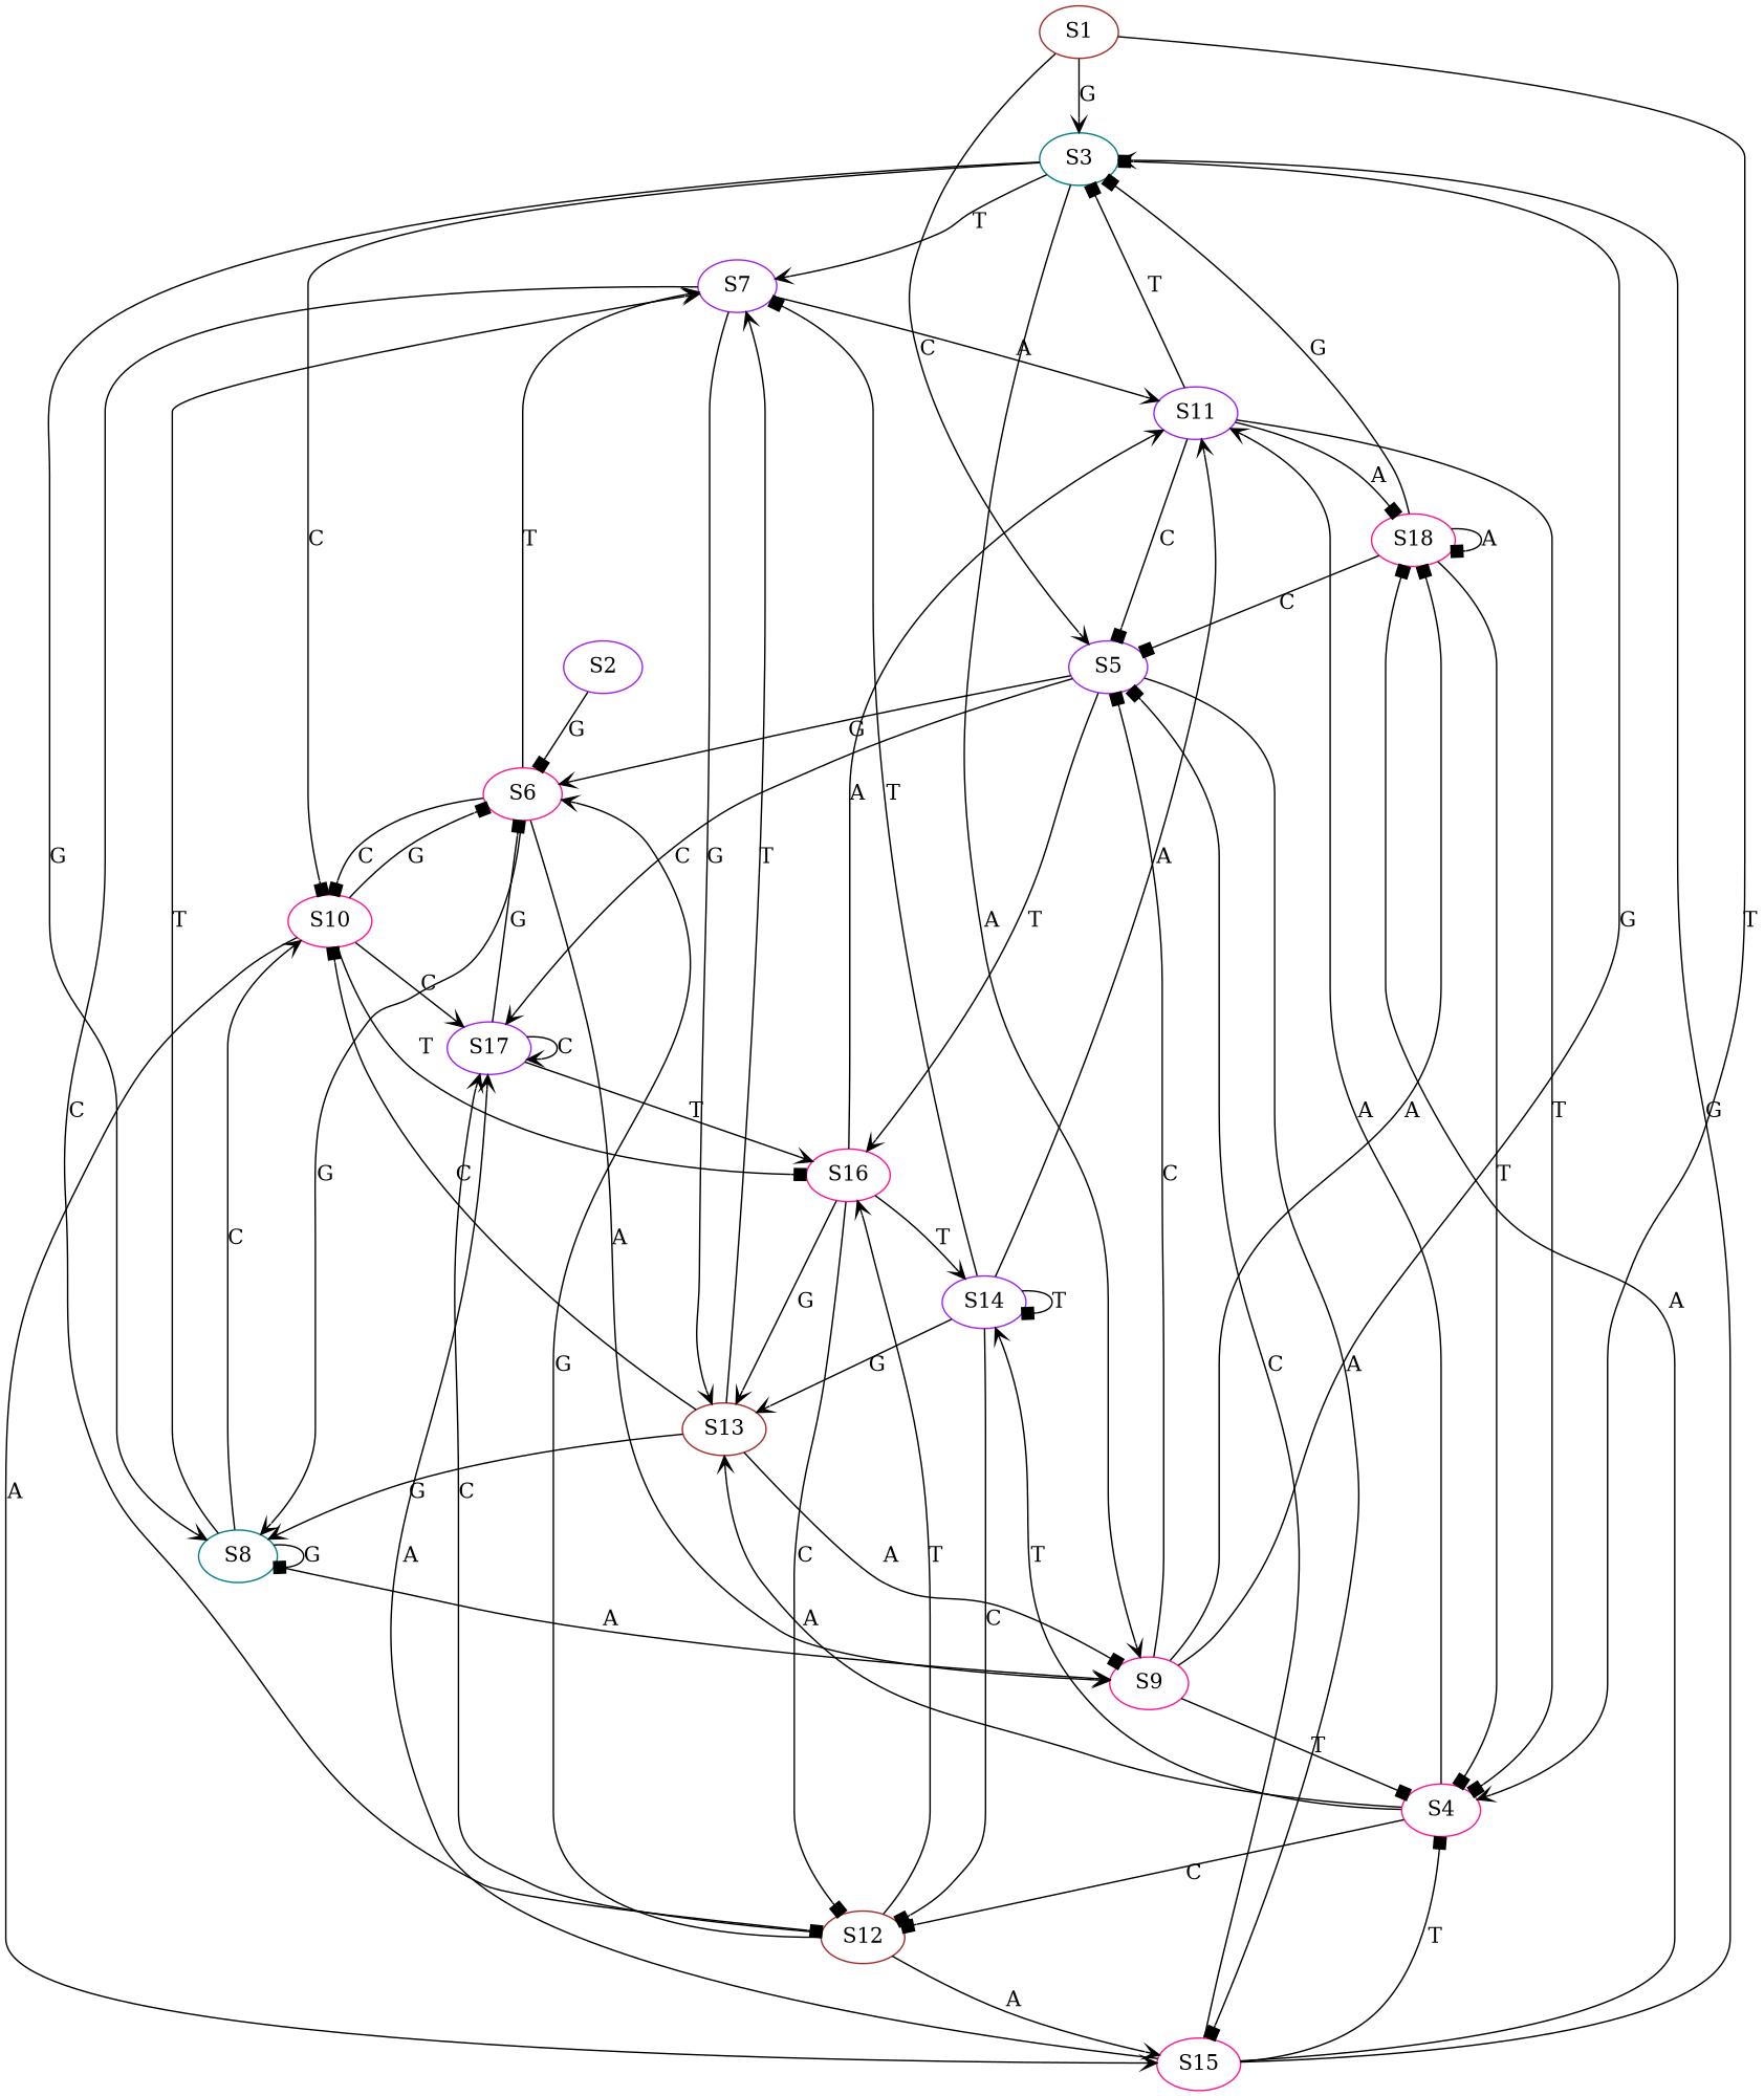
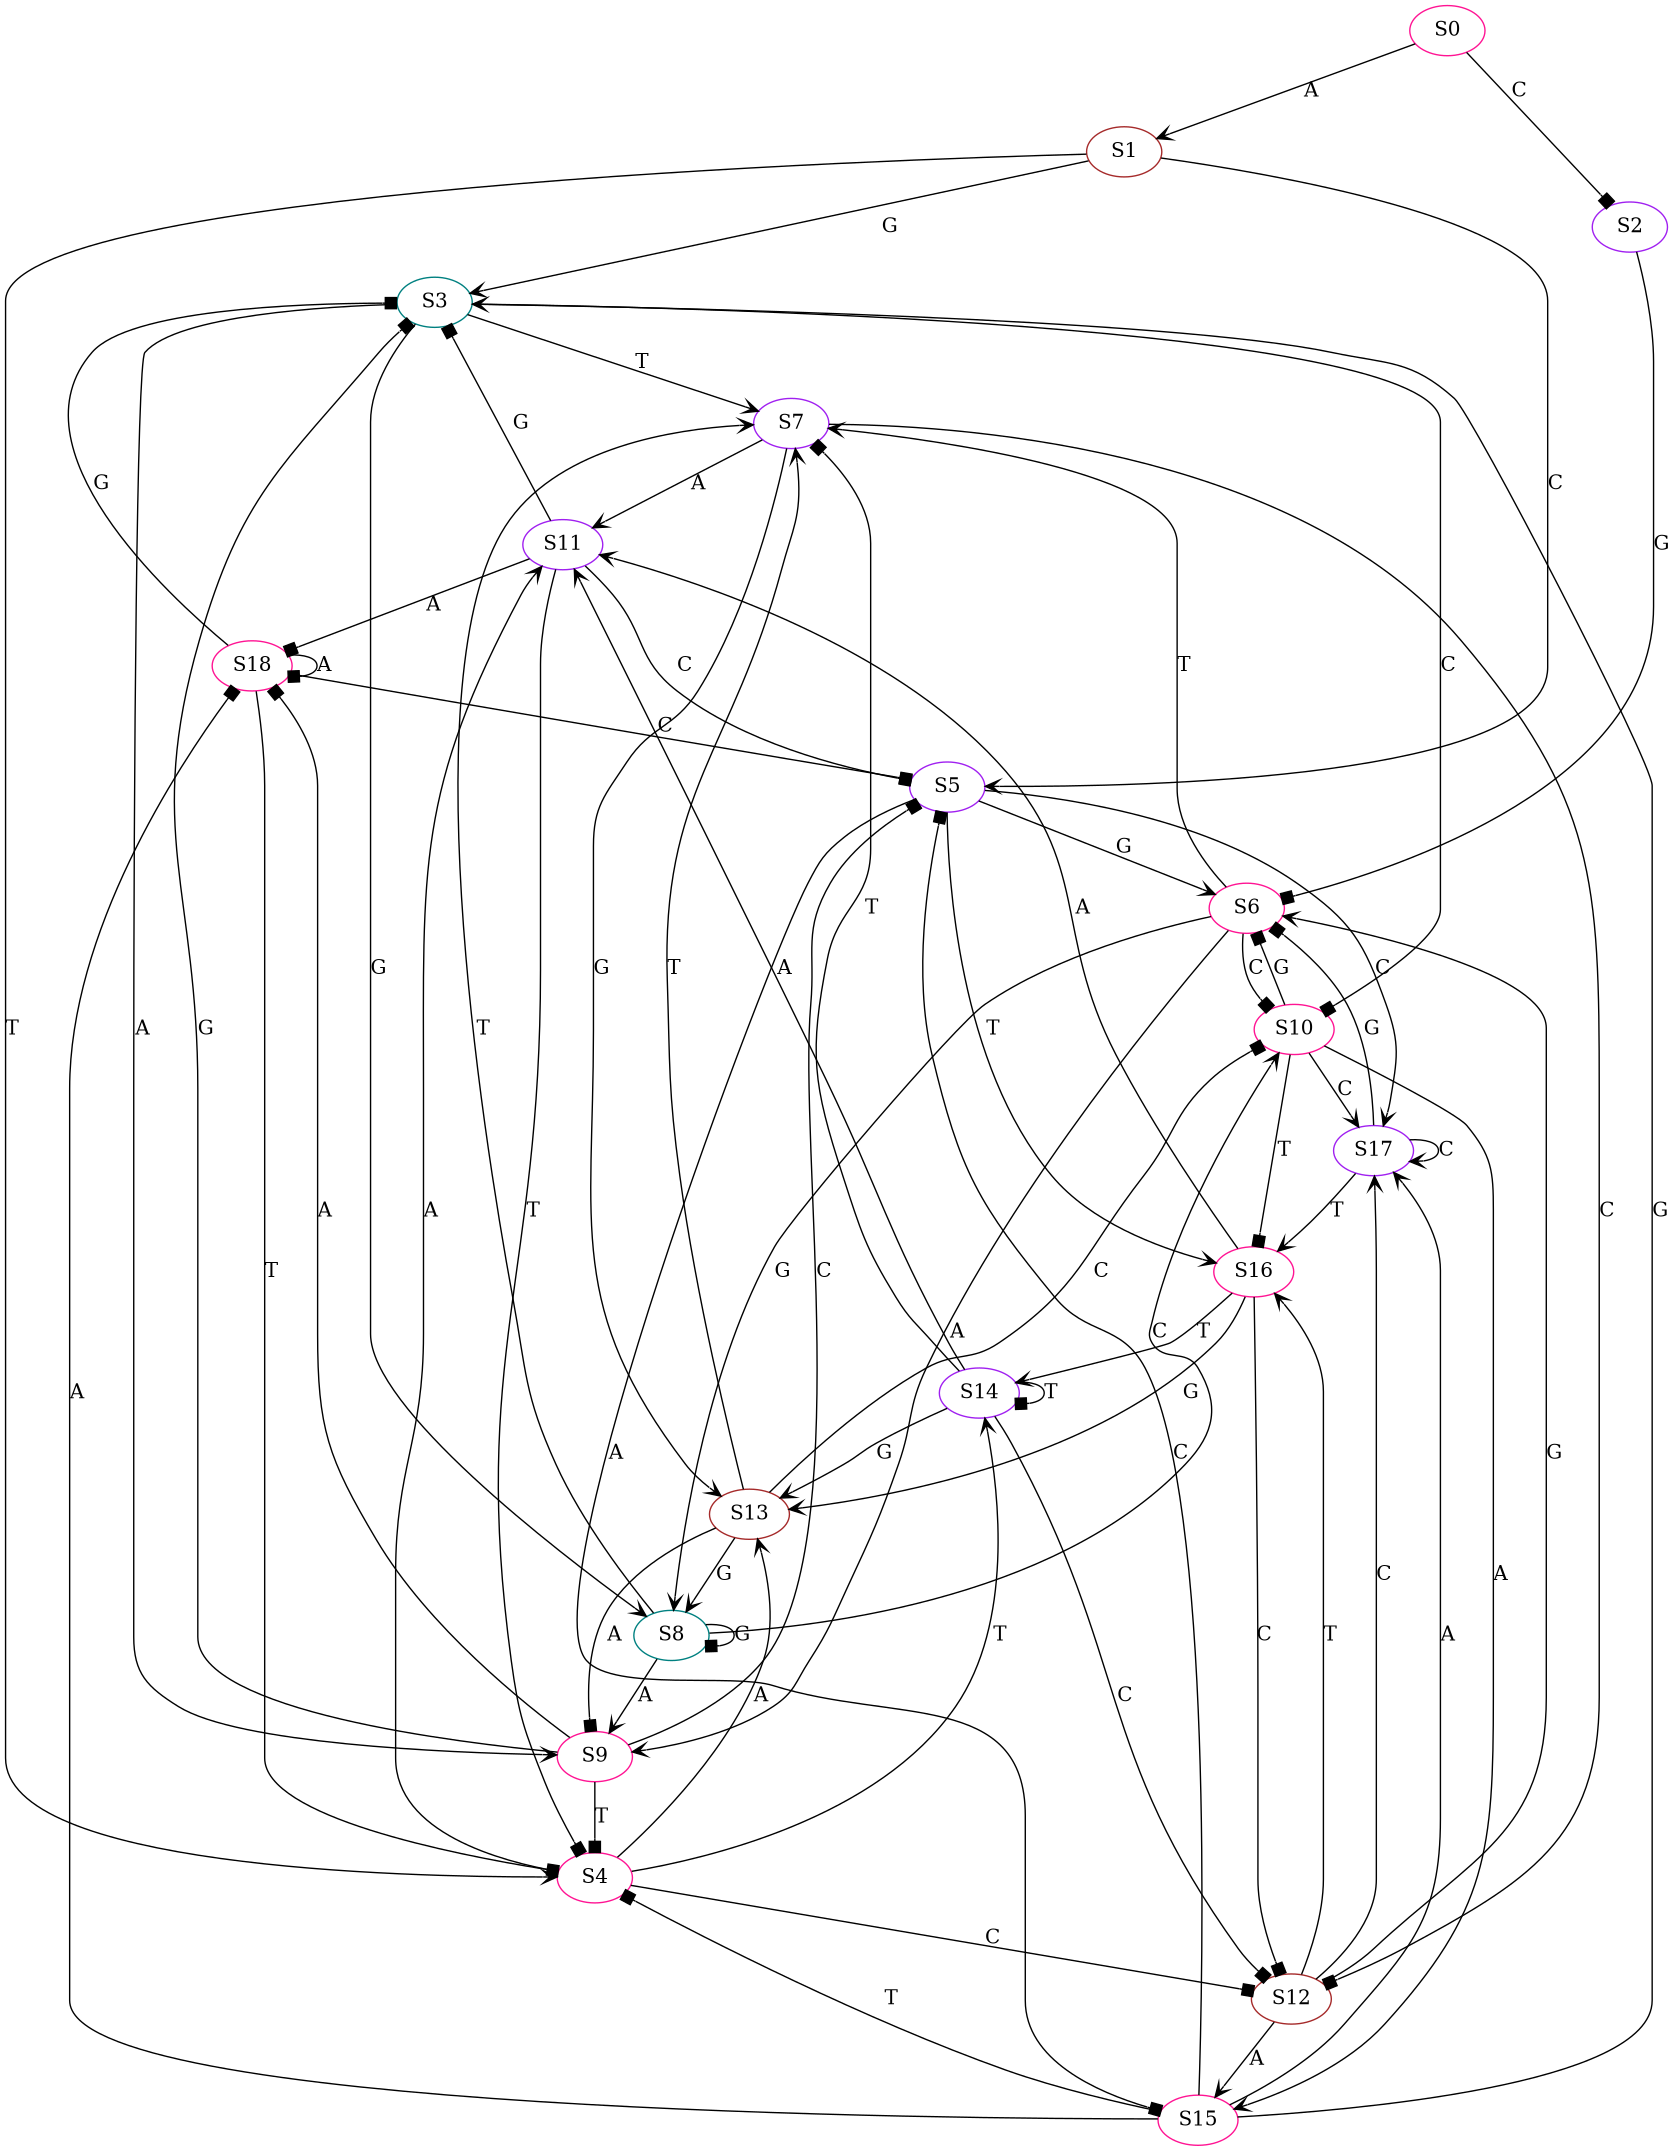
  strict digraph {
    node [color=deeppink]
    edge [arrowhead=vee]
    S1 [color=brown]
+   S0
    S2 [color=purple]
    S3 [color=teal]
    S4
    S5 [color=purple]
    S6
    S7 [color=purple]
    S8 [color=teal]
    S9
    S10
    S11 [color=purple]
    S12 [color=brown]
    S13 [color=brown]
    S14 [color=purple]
    S15
    S16
    S17 [color=purple]
    S18
    S1 -> S3 [label=G]
    S1 -> S4 [label=T]
    S1 -> S5 [label=C]
+   S0 -> S1 [label=A]
+   S0 -> S2 [arrowhead=box label=C]
    S2 -> S6 [arrowhead=box label=G]
    S3 -> S7 [label=T]
    S3 -> S8 [label=G]
    S3 -> S9 [label=A]
    S3 -> S10 [arrowhead=box label=C]
    S4 -> S11 [label=A]
    S4 -> S12 [arrowhead=box label=C]
    S4 -> S13 [label=A]
    S4 -> S14 [label=T]
    S5 -> S6 [label=G]
    S5 -> S15 [arrowhead=box label=A]
    S5 -> S16 [label=T]
    S5 -> S17 [label=C]
    S6 -> S7 [label=T]
    S6 -> S8 [label=G]
    S6 -> S9 [label=A]
    S6 -> S10 [arrowhead=box label=C]
    S7 -> S11 [label=A]
    S7 -> S12 [arrowhead=box label=C]
    S7 -> S13 [label=G]
    S8 -> S7 [label=T]
    S8 -> S8 [arrowhead=box label=G]
    S8 -> S9 [label=A]
    S8 -> S10 [label=C]
    S9 -> S3 [arrowhead=box label=G]
    S9 -> S4 [arrowhead=box label=T]
    S9 -> S5 [arrowhead=box label=C]
    S9 -> S18 [arrowhead=box label=A]
    S10 -> S6 [arrowhead=box label=G]
    S10 -> S15 [label=A]
    S10 -> S16 [arrowhead=box label=T]
    S10 -> S17 [label=C]
-   S11 -> S3 [arrowhead=box label=T]
+   S11 -> S3 [arrowhead=box label=G]
    S11 -> S4 [arrowhead=box label=T]
    S11 -> S5 [arrowhead=box label=C]
    S11 -> S18 [arrowhead=box label=A]
    S12 -> S6 [label=G]
    S12 -> S15 [label=A]
    S12 -> S16 [label=T]
    S12 -> S17 [label=C]
    S13 -> S7 [label=T]
    S13 -> S8 [label=G]
    S13 -> S9 [arrowhead=box label=A]
    S13 -> S10 [arrowhead=box label=C]
    S14 -> S7 [arrowhead=box label=T]
    S14 -> S11 [label=A]
    S14 -> S12 [arrowhead=box label=C]
    S14 -> S13 [label=G]
    S14 -> S14 [arrowhead=box label=T]
    S15 -> S3 [label=G]
    S15 -> S4 [arrowhead=box label=T]
    S15 -> S5 [arrowhead=box label=C]
    S15 -> S17 [label=A]
    S15 -> S18 [arrowhead=box label=A]
    S16 -> S11 [label=A]
    S16 -> S12 [arrowhead=box label=C]
    S16 -> S13 [label=G]
    S16 -> S14 [label=T]
    S17 -> S6 [arrowhead=box label=G]
    S17 -> S16 [label=T]
    S17 -> S17 [label=C]
    S18 -> S3 [arrowhead=box label=G]
    S18 -> S4 [arrowhead=box label=T]
    S18 -> S5 [arrowhead=box label=C]
    S18 -> S18 [arrowhead=box label=A]
  }
